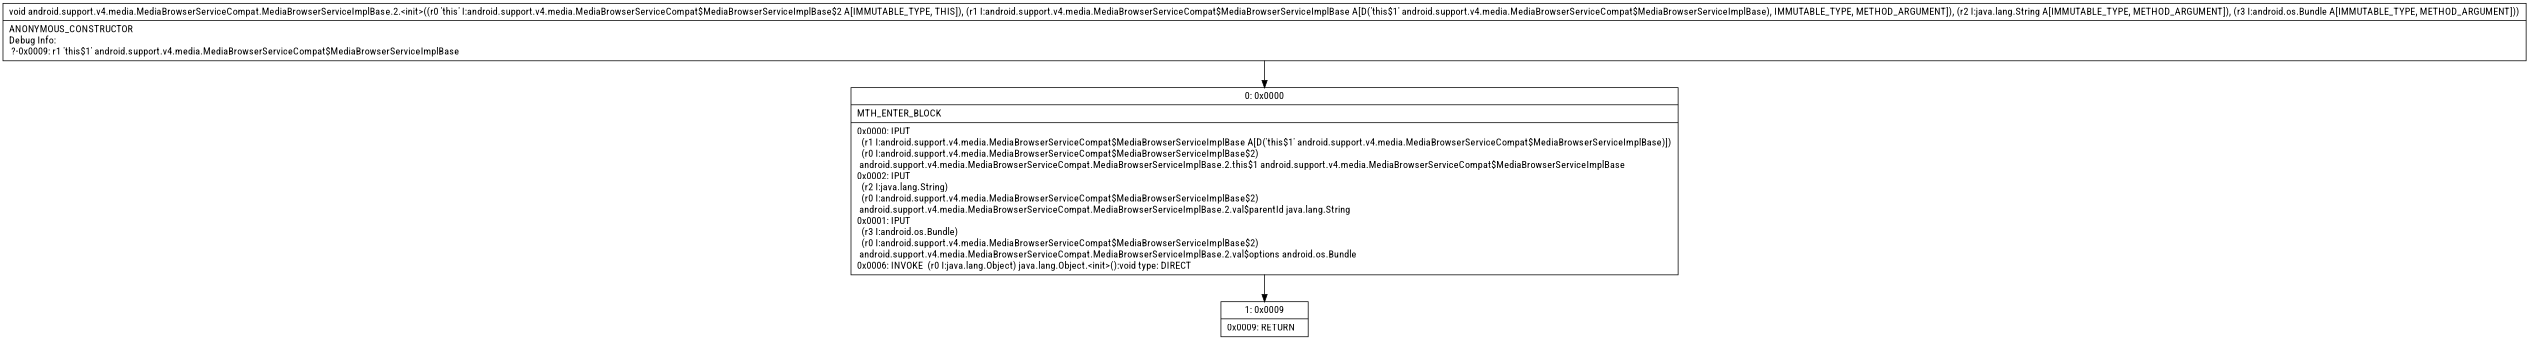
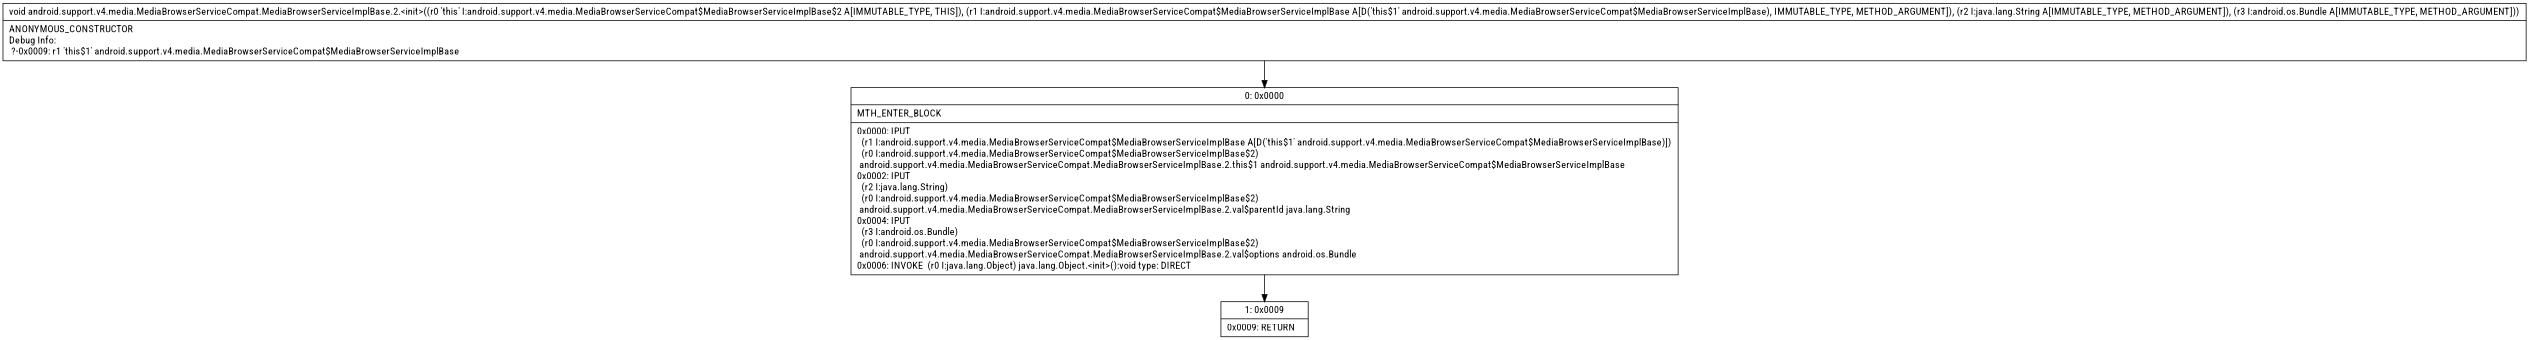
  digraph {
    fontname="Roboto Condensed"
    node [shape=record fontname="Roboto Condensed"]
    edge [fontname="Roboto Condensed"]
-   n1 [label="{0\:\ 0x0000|MTH_ENTER_BLOCK\l|0x0000: IPUT  \l  (r1 I:android.support.v4.media.MediaBrowserServiceCompat$MediaBrowserServiceImplBase A[D('this$1' android.support.v4.media.MediaBrowserServiceCompat$MediaBrowserServiceImplBase)])\l  (r0 I:android.support.v4.media.MediaBrowserServiceCompat$MediaBrowserServiceImplBase$2)\l android.support.v4.media.MediaBrowserServiceCompat.MediaBrowserServiceImplBase.2.this$1 android.support.v4.media.MediaBrowserServiceCompat$MediaBrowserServiceImplBase \l0x0002: IPUT  \l  (r2 I:java.lang.String)\l  (r0 I:android.support.v4.media.MediaBrowserServiceCompat$MediaBrowserServiceImplBase$2)\l android.support.v4.media.MediaBrowserServiceCompat.MediaBrowserServiceImplBase.2.val$parentId java.lang.String \l0x0001: IPUT  \l  (r3 I:android.os.Bundle)\l  (r0 I:android.support.v4.media.MediaBrowserServiceCompat$MediaBrowserServiceImplBase$2)\l android.support.v4.media.MediaBrowserServiceCompat.MediaBrowserServiceImplBase.2.val$options android.os.Bundle \l0x0006: INVOKE  (r0 I:java.lang.Object) java.lang.Object.\<init\>():void type: DIRECT \l}"]
+   n1 [label="{0\:\ 0x0000|MTH_ENTER_BLOCK\l|0x0000: IPUT  \l  (r1 I:android.support.v4.media.MediaBrowserServiceCompat$MediaBrowserServiceImplBase A[D('this$1' android.support.v4.media.MediaBrowserServiceCompat$MediaBrowserServiceImplBase)])\l  (r0 I:android.support.v4.media.MediaBrowserServiceCompat$MediaBrowserServiceImplBase$2)\l android.support.v4.media.MediaBrowserServiceCompat.MediaBrowserServiceImplBase.2.this$1 android.support.v4.media.MediaBrowserServiceCompat$MediaBrowserServiceImplBase \l0x0002: IPUT  \l  (r2 I:java.lang.String)\l  (r0 I:android.support.v4.media.MediaBrowserServiceCompat$MediaBrowserServiceImplBase$2)\l android.support.v4.media.MediaBrowserServiceCompat.MediaBrowserServiceImplBase.2.val$parentId java.lang.String \l0x0004: IPUT  \l  (r3 I:android.os.Bundle)\l  (r0 I:android.support.v4.media.MediaBrowserServiceCompat$MediaBrowserServiceImplBase$2)\l android.support.v4.media.MediaBrowserServiceCompat.MediaBrowserServiceImplBase.2.val$options android.os.Bundle \l0x0006: INVOKE  (r0 I:java.lang.Object) java.lang.Object.\<init\>():void type: DIRECT \l}"]
    n2 [label="{1\:\ 0x0009|0x0009: RETURN   \l}"]
    n3 [label="{void android.support.v4.media.MediaBrowserServiceCompat.MediaBrowserServiceImplBase.2.\<init\>((r0 'this' I:android.support.v4.media.MediaBrowserServiceCompat$MediaBrowserServiceImplBase$2 A[IMMUTABLE_TYPE, THIS]), (r1 I:android.support.v4.media.MediaBrowserServiceCompat$MediaBrowserServiceImplBase A[D('this$1' android.support.v4.media.MediaBrowserServiceCompat$MediaBrowserServiceImplBase), IMMUTABLE_TYPE, METHOD_ARGUMENT]), (r2 I:java.lang.String A[IMMUTABLE_TYPE, METHOD_ARGUMENT]), (r3 I:android.os.Bundle A[IMMUTABLE_TYPE, METHOD_ARGUMENT]))  | ANONYMOUS_CONSTRUCTOR\lDebug Info:\l  ?\-0x0009: r1 'this$1' android.support.v4.media.MediaBrowserServiceCompat$MediaBrowserServiceImplBase\l}"]
    n1 -> n2
    n3 -> n1
  }
